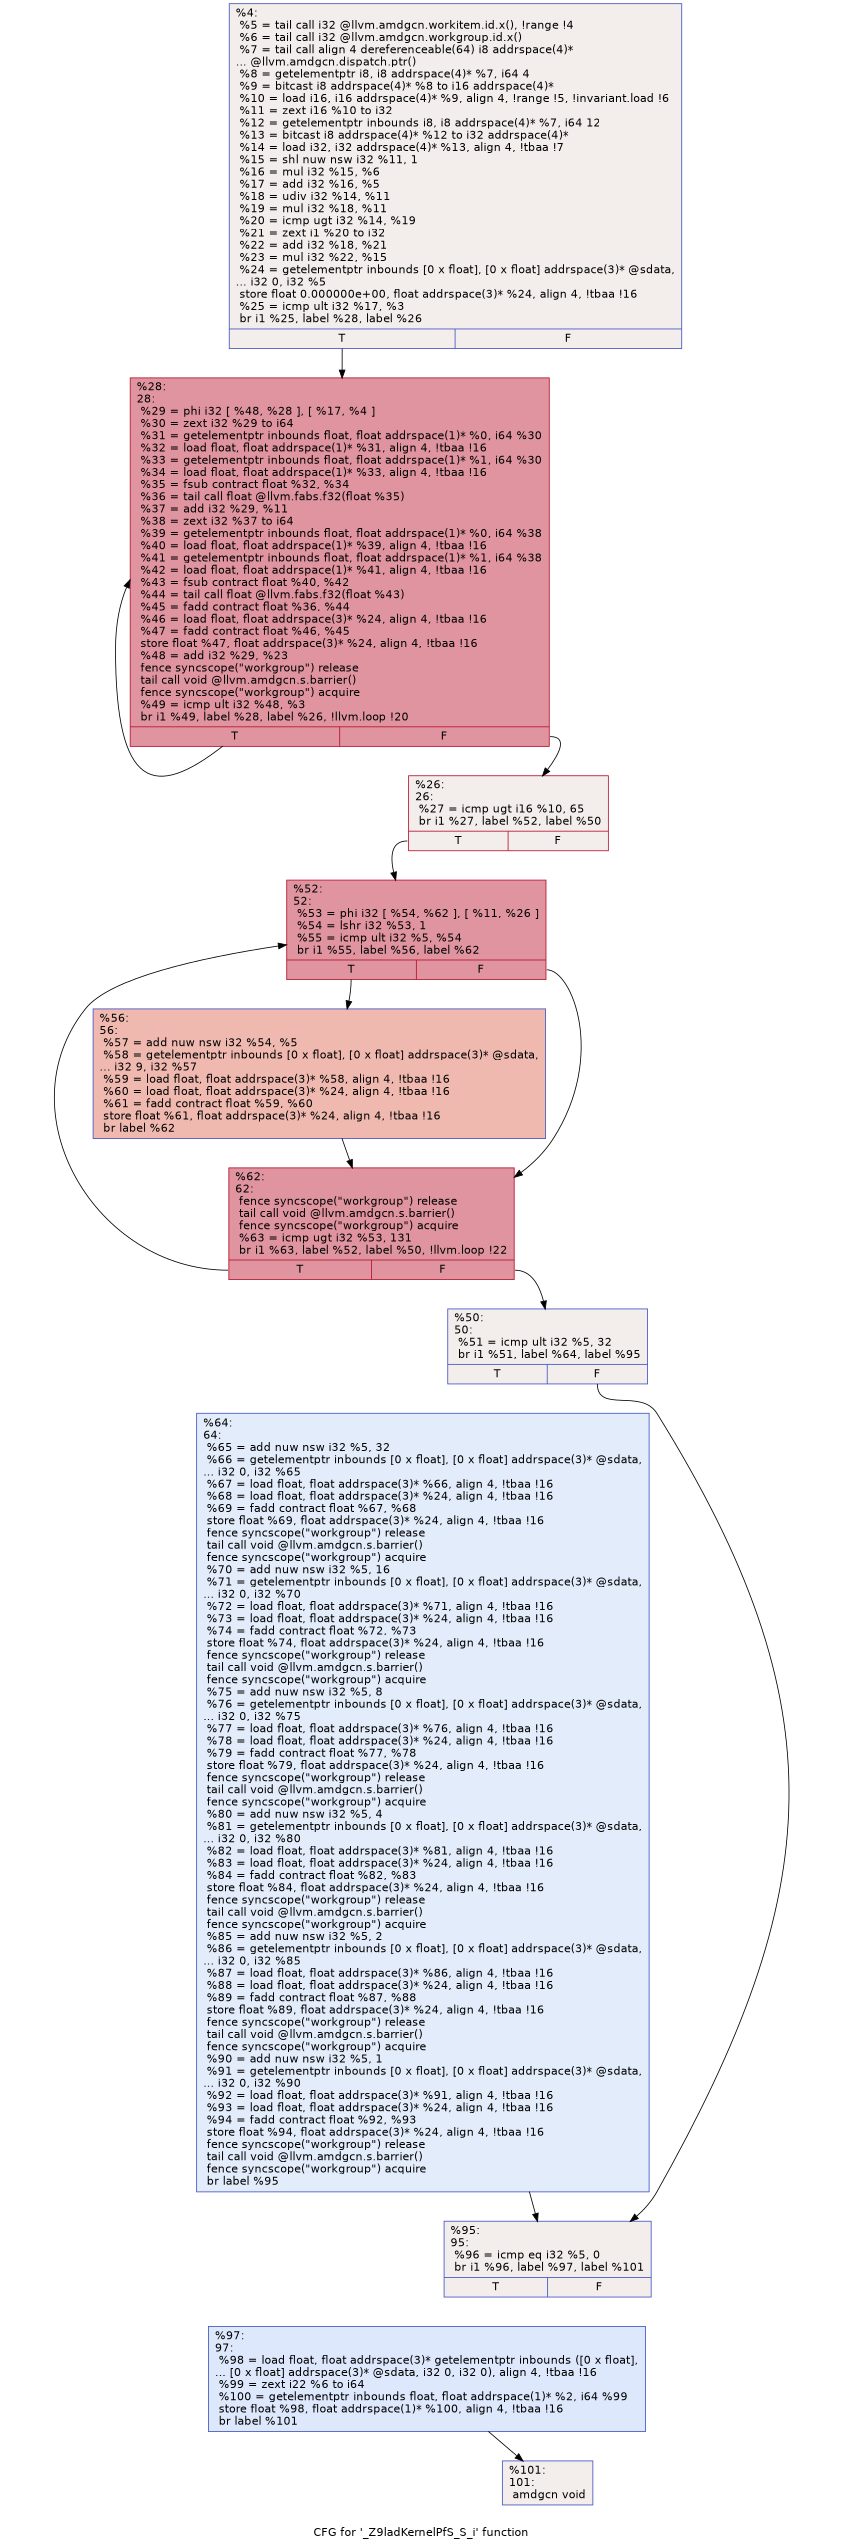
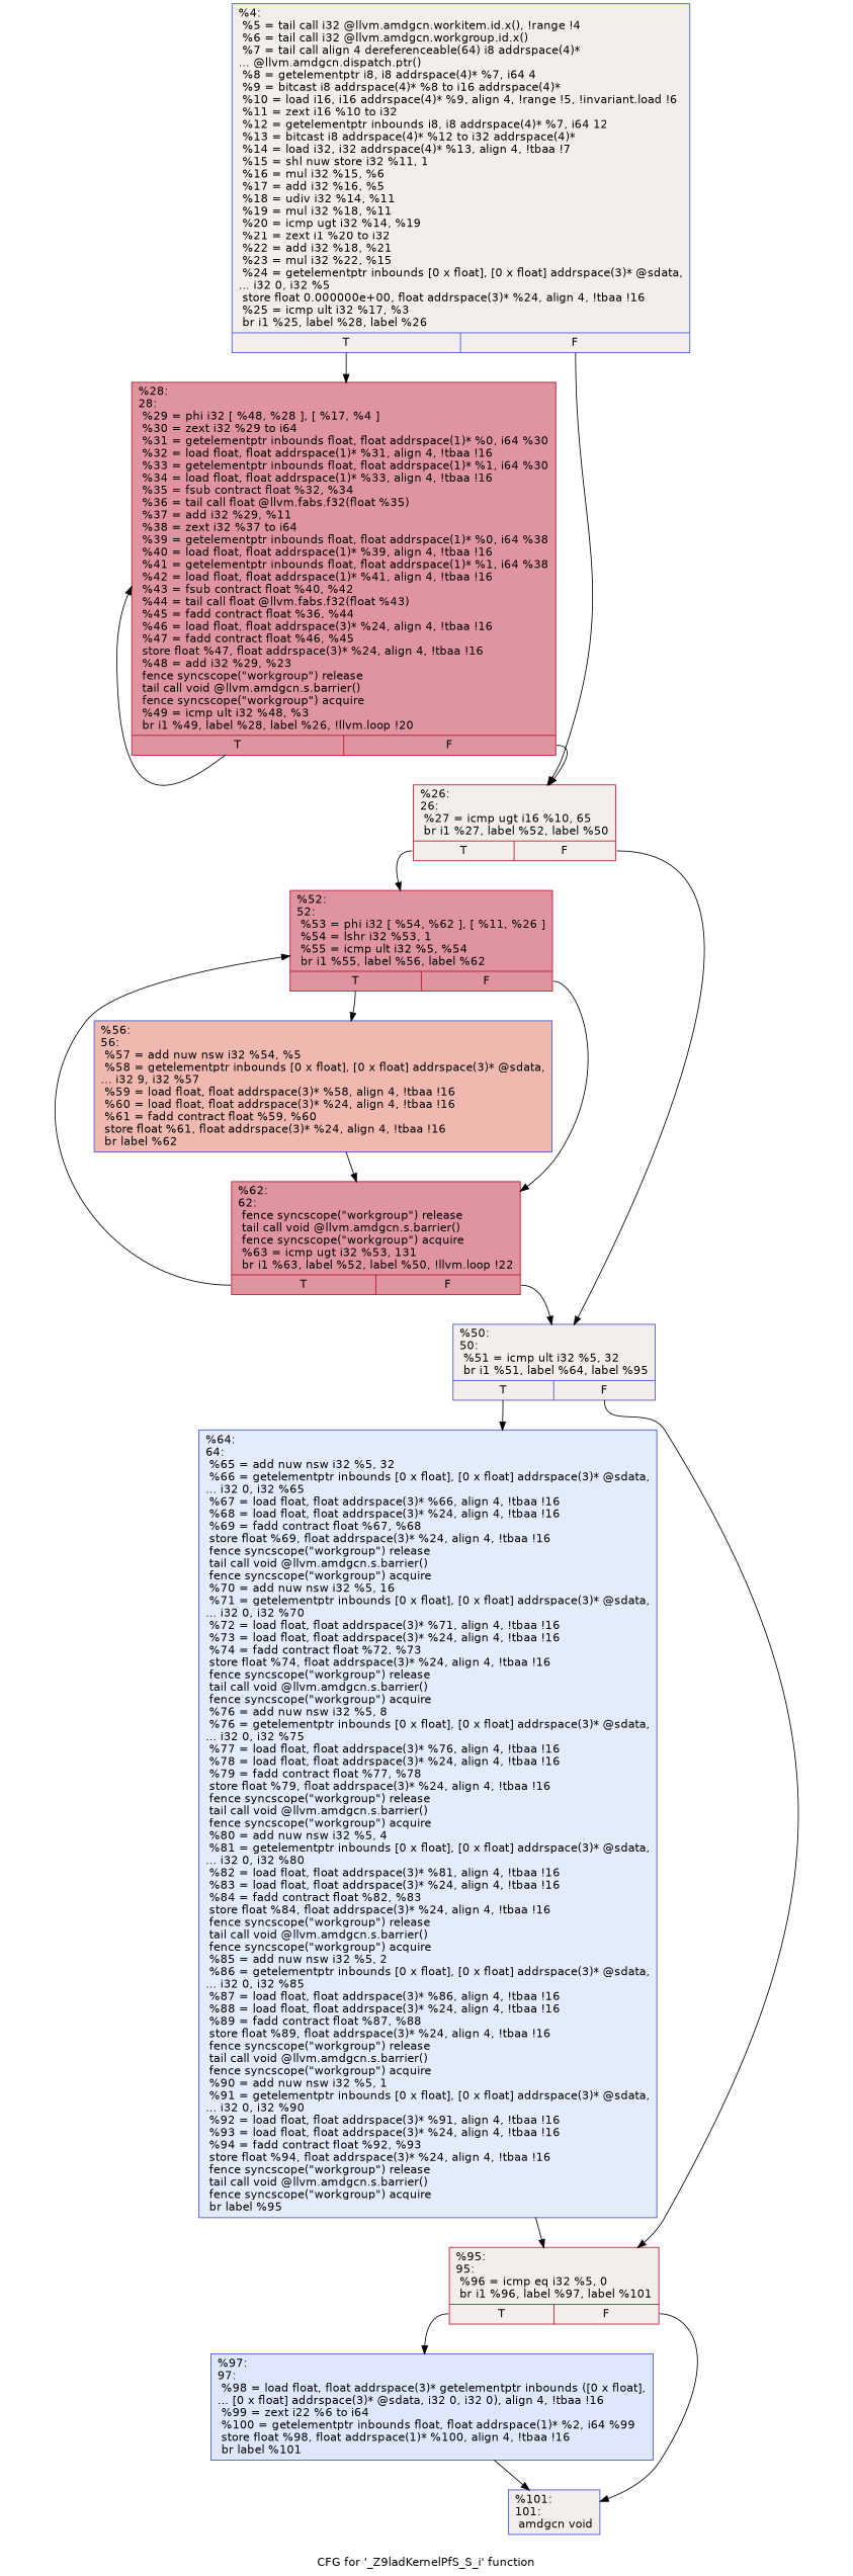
  digraph {
    fontname="DejaVu Sans"
    label="CFG for '_Z9ladKernelPfS_S_i' function"
    node [color="#3d50c3ff" fillcolor="#e3d9d370" fontname="DejaVu Sans" shape=record style=filled]
    edge [fontname="DejaVu Sans" tailport=s0]
-   n1 [label="{%4:\l  %5 = tail call i32 @llvm.amdgcn.workitem.id.x(), !range !4\l  %6 = tail call i32 @llvm.amdgcn.workgroup.id.x()\l  %7 = tail call align 4 dereferenceable(64) i8 addrspace(4)*\l... @llvm.amdgcn.dispatch.ptr()\l  %8 = getelementptr i8, i8 addrspace(4)* %7, i64 4\l  %9 = bitcast i8 addrspace(4)* %8 to i16 addrspace(4)*\l  %10 = load i16, i16 addrspace(4)* %9, align 4, !range !5, !invariant.load !6\l  %11 = zext i16 %10 to i32\l  %12 = getelementptr inbounds i8, i8 addrspace(4)* %7, i64 12\l  %13 = bitcast i8 addrspace(4)* %12 to i32 addrspace(4)*\l  %14 = load i32, i32 addrspace(4)* %13, align 4, !tbaa !7\l  %15 = shl nuw nsw i32 %11, 1\l  %16 = mul i32 %15, %6\l  %17 = add i32 %16, %5\l  %18 = udiv i32 %14, %11\l  %19 = mul i32 %18, %11\l  %20 = icmp ugt i32 %14, %19\l  %21 = zext i1 %20 to i32\l  %22 = add i32 %18, %21\l  %23 = mul i32 %22, %15\l  %24 = getelementptr inbounds [0 x float], [0 x float] addrspace(3)* @sdata,\l... i32 0, i32 %5\l  store float 0.000000e+00, float addrspace(3)* %24, align 4, !tbaa !16\l  %25 = icmp ult i32 %17, %3\l  br i1 %25, label %28, label %26\l|{<s0>T|<s1>F}}"]
+   n1 [label="{%4:\l  %5 = tail call i32 @llvm.amdgcn.workitem.id.x(), !range !4\l  %6 = tail call i32 @llvm.amdgcn.workgroup.id.x()\l  %7 = tail call align 4 dereferenceable(64) i8 addrspace(4)*\l... @llvm.amdgcn.dispatch.ptr()\l  %8 = getelementptr i8, i8 addrspace(4)* %7, i64 4\l  %9 = bitcast i8 addrspace(4)* %8 to i16 addrspace(4)*\l  %10 = load i16, i16 addrspace(4)* %9, align 4, !range !5, !invariant.load !6\l  %11 = zext i16 %10 to i32\l  %12 = getelementptr inbounds i8, i8 addrspace(4)* %7, i64 12\l  %13 = bitcast i8 addrspace(4)* %12 to i32 addrspace(4)*\l  %14 = load i32, i32 addrspace(4)* %13, align 4, !tbaa !7\l  %15 = shl nuw store i32 %11, 1\l  %16 = mul i32 %15, %6\l  %17 = add i32 %16, %5\l  %18 = udiv i32 %14, %11\l  %19 = mul i32 %18, %11\l  %20 = icmp ugt i32 %14, %19\l  %21 = zext i1 %20 to i32\l  %22 = add i32 %18, %21\l  %23 = mul i32 %22, %15\l  %24 = getelementptr inbounds [0 x float], [0 x float] addrspace(3)* @sdata,\l... i32 0, i32 %5\l  store float 0.000000e+00, float addrspace(3)* %24, align 4, !tbaa !16\l  %25 = icmp ult i32 %17, %3\l  br i1 %25, label %28, label %26\l|{<s0>T|<s1>F}}"]
    n2 [color="#b70d28ff" fillcolor="#b70d2870" label="{%28:\l28:                                               \l  %29 = phi i32 [ %48, %28 ], [ %17, %4 ]\l  %30 = zext i32 %29 to i64\l  %31 = getelementptr inbounds float, float addrspace(1)* %0, i64 %30\l  %32 = load float, float addrspace(1)* %31, align 4, !tbaa !16\l  %33 = getelementptr inbounds float, float addrspace(1)* %1, i64 %30\l  %34 = load float, float addrspace(1)* %33, align 4, !tbaa !16\l  %35 = fsub contract float %32, %34\l  %36 = tail call float @llvm.fabs.f32(float %35)\l  %37 = add i32 %29, %11\l  %38 = zext i32 %37 to i64\l  %39 = getelementptr inbounds float, float addrspace(1)* %0, i64 %38\l  %40 = load float, float addrspace(1)* %39, align 4, !tbaa !16\l  %41 = getelementptr inbounds float, float addrspace(1)* %1, i64 %38\l  %42 = load float, float addrspace(1)* %41, align 4, !tbaa !16\l  %43 = fsub contract float %40, %42\l  %44 = tail call float @llvm.fabs.f32(float %43)\l  %45 = fadd contract float %36, %44\l  %46 = load float, float addrspace(3)* %24, align 4, !tbaa !16\l  %47 = fadd contract float %46, %45\l  store float %47, float addrspace(3)* %24, align 4, !tbaa !16\l  %48 = add i32 %29, %23\l  fence syncscope(\"workgroup\") release\l  tail call void @llvm.amdgcn.s.barrier()\l  fence syncscope(\"workgroup\") acquire\l  %49 = icmp ult i32 %48, %3\l  br i1 %49, label %28, label %26, !llvm.loop !20\l|{<s0>T|<s1>F}}"]
    n3 [color="#b70d28ff" label="{%26:\l26:                                               \l  %27 = icmp ugt i16 %10, 65\l  br i1 %27, label %52, label %50\l|{<s0>T|<s1>F}}"]
    n4 [color="#b70d28ff" fillcolor="#b70d2870" label="{%52:\l52:                                               \l  %53 = phi i32 [ %54, %62 ], [ %11, %26 ]\l  %54 = lshr i32 %53, 1\l  %55 = icmp ult i32 %5, %54\l  br i1 %55, label %56, label %62\l|{<s0>T|<s1>F}}"]
    n5 [label="{%50:\l50:                                               \l  %51 = icmp ult i32 %5, 32\l  br i1 %51, label %64, label %95\l|{<s0>T|<s1>F}}"]
    n6 [fillcolor="#de614d70" label="{%56:\l56:                                               \l  %57 = add nuw nsw i32 %54, %5\l  %58 = getelementptr inbounds [0 x float], [0 x float] addrspace(3)* @sdata,\l... i32 9, i32 %57\l  %59 = load float, float addrspace(3)* %58, align 4, !tbaa !16\l  %60 = load float, float addrspace(3)* %24, align 4, !tbaa !16\l  %61 = fadd contract float %59, %60\l  store float %61, float addrspace(3)* %24, align 4, !tbaa !16\l  br label %62\l}"]
    n7 [color="#b70d28ff" fillcolor="#b70d2870" label="{%62:\l62:                                               \l  fence syncscope(\"workgroup\") release\l  tail call void @llvm.amdgcn.s.barrier()\l  fence syncscope(\"workgroup\") acquire\l  %63 = icmp ugt i32 %53, 131\l  br i1 %63, label %52, label %50, !llvm.loop !22\l|{<s0>T|<s1>F}}"]
-   n8 [fillcolor="#bfd3f670" label="{%64:\l64:                                               \l  %65 = add nuw nsw i32 %5, 32\l  %66 = getelementptr inbounds [0 x float], [0 x float] addrspace(3)* @sdata,\l... i32 0, i32 %65\l  %67 = load float, float addrspace(3)* %66, align 4, !tbaa !16\l  %68 = load float, float addrspace(3)* %24, align 4, !tbaa !16\l  %69 = fadd contract float %67, %68\l  store float %69, float addrspace(3)* %24, align 4, !tbaa !16\l  fence syncscope(\"workgroup\") release\l  tail call void @llvm.amdgcn.s.barrier()\l  fence syncscope(\"workgroup\") acquire\l  %70 = add nuw nsw i32 %5, 16\l  %71 = getelementptr inbounds [0 x float], [0 x float] addrspace(3)* @sdata,\l... i32 0, i32 %70\l  %72 = load float, float addrspace(3)* %71, align 4, !tbaa !16\l  %73 = load float, float addrspace(3)* %24, align 4, !tbaa !16\l  %74 = fadd contract float %72, %73\l  store float %74, float addrspace(3)* %24, align 4, !tbaa !16\l  fence syncscope(\"workgroup\") release\l  tail call void @llvm.amdgcn.s.barrier()\l  fence syncscope(\"workgroup\") acquire\l  %75 = add nuw nsw i32 %5, 8\l  %76 = getelementptr inbounds [0 x float], [0 x float] addrspace(3)* @sdata,\l... i32 0, i32 %75\l  %77 = load float, float addrspace(3)* %76, align 4, !tbaa !16\l  %78 = load float, float addrspace(3)* %24, align 4, !tbaa !16\l  %79 = fadd contract float %77, %78\l  store float %79, float addrspace(3)* %24, align 4, !tbaa !16\l  fence syncscope(\"workgroup\") release\l  tail call void @llvm.amdgcn.s.barrier()\l  fence syncscope(\"workgroup\") acquire\l  %80 = add nuw nsw i32 %5, 4\l  %81 = getelementptr inbounds [0 x float], [0 x float] addrspace(3)* @sdata,\l... i32 0, i32 %80\l  %82 = load float, float addrspace(3)* %81, align 4, !tbaa !16\l  %83 = load float, float addrspace(3)* %24, align 4, !tbaa !16\l  %84 = fadd contract float %82, %83\l  store float %84, float addrspace(3)* %24, align 4, !tbaa !16\l  fence syncscope(\"workgroup\") release\l  tail call void @llvm.amdgcn.s.barrier()\l  fence syncscope(\"workgroup\") acquire\l  %85 = add nuw nsw i32 %5, 2\l  %86 = getelementptr inbounds [0 x float], [0 x float] addrspace(3)* @sdata,\l... i32 0, i32 %85\l  %87 = load float, float addrspace(3)* %86, align 4, !tbaa !16\l  %88 = load float, float addrspace(3)* %24, align 4, !tbaa !16\l  %89 = fadd contract float %87, %88\l  store float %89, float addrspace(3)* %24, align 4, !tbaa !16\l  fence syncscope(\"workgroup\") release\l  tail call void @llvm.amdgcn.s.barrier()\l  fence syncscope(\"workgroup\") acquire\l  %90 = add nuw nsw i32 %5, 1\l  %91 = getelementptr inbounds [0 x float], [0 x float] addrspace(3)* @sdata,\l... i32 0, i32 %90\l  %92 = load float, float addrspace(3)* %91, align 4, !tbaa !16\l  %93 = load float, float addrspace(3)* %24, align 4, !tbaa !16\l  %94 = fadd contract float %92, %93\l  store float %94, float addrspace(3)* %24, align 4, !tbaa !16\l  fence syncscope(\"workgroup\") release\l  tail call void @llvm.amdgcn.s.barrier()\l  fence syncscope(\"workgroup\") acquire\l  br label %95\l}"]
-   n9 [label="{%95:\l95:                                               \l  %96 = icmp eq i32 %5, 0\l  br i1 %96, label %97, label %101\l|{<s0>T|<s1>F}}"]
+   n8 [fillcolor="#bfd3f670" label="{%64:\l64:                                               \l  %65 = add nuw nsw i32 %5, 32\l  %66 = getelementptr inbounds [0 x float], [0 x float] addrspace(3)* @sdata,\l... i32 0, i32 %65\l  %67 = load float, float addrspace(3)* %66, align 4, !tbaa !16\l  %68 = load float, float addrspace(3)* %24, align 4, !tbaa !16\l  %69 = fadd contract float %67, %68\l  store float %69, float addrspace(3)* %24, align 4, !tbaa !16\l  fence syncscope(\"workgroup\") release\l  tail call void @llvm.amdgcn.s.barrier()\l  fence syncscope(\"workgroup\") acquire\l  %70 = add nuw nsw i32 %5, 16\l  %71 = getelementptr inbounds [0 x float], [0 x float] addrspace(3)* @sdata,\l... i32 0, i32 %70\l  %72 = load float, float addrspace(3)* %71, align 4, !tbaa !16\l  %73 = load float, float addrspace(3)* %24, align 4, !tbaa !16\l  %74 = fadd contract float %72, %73\l  store float %74, float addrspace(3)* %24, align 4, !tbaa !16\l  fence syncscope(\"workgroup\") release\l  tail call void @llvm.amdgcn.s.barrier()\l  fence syncscope(\"workgroup\") acquire\l  %76 = add nuw nsw i32 %5, 8\l  %76 = getelementptr inbounds [0 x float], [0 x float] addrspace(3)* @sdata,\l... i32 0, i32 %75\l  %77 = load float, float addrspace(3)* %76, align 4, !tbaa !16\l  %78 = load float, float addrspace(3)* %24, align 4, !tbaa !16\l  %79 = fadd contract float %77, %78\l  store float %79, float addrspace(3)* %24, align 4, !tbaa !16\l  fence syncscope(\"workgroup\") release\l  tail call void @llvm.amdgcn.s.barrier()\l  fence syncscope(\"workgroup\") acquire\l  %80 = add nuw nsw i32 %5, 4\l  %81 = getelementptr inbounds [0 x float], [0 x float] addrspace(3)* @sdata,\l... i32 0, i32 %80\l  %82 = load float, float addrspace(3)* %81, align 4, !tbaa !16\l  %83 = load float, float addrspace(3)* %24, align 4, !tbaa !16\l  %84 = fadd contract float %82, %83\l  store float %84, float addrspace(3)* %24, align 4, !tbaa !16\l  fence syncscope(\"workgroup\") release\l  tail call void @llvm.amdgcn.s.barrier()\l  fence syncscope(\"workgroup\") acquire\l  %85 = add nuw nsw i32 %5, 2\l  %86 = getelementptr inbounds [0 x float], [0 x float] addrspace(3)* @sdata,\l... i32 0, i32 %85\l  %87 = load float, float addrspace(3)* %86, align 4, !tbaa !16\l  %88 = load float, float addrspace(3)* %24, align 4, !tbaa !16\l  %89 = fadd contract float %87, %88\l  store float %89, float addrspace(3)* %24, align 4, !tbaa !16\l  fence syncscope(\"workgroup\") release\l  tail call void @llvm.amdgcn.s.barrier()\l  fence syncscope(\"workgroup\") acquire\l  %90 = add nuw nsw i32 %5, 1\l  %91 = getelementptr inbounds [0 x float], [0 x float] addrspace(3)* @sdata,\l... i32 0, i32 %90\l  %92 = load float, float addrspace(3)* %91, align 4, !tbaa !16\l  %93 = load float, float addrspace(3)* %24, align 4, !tbaa !16\l  %94 = fadd contract float %92, %93\l  store float %94, float addrspace(3)* %24, align 4, !tbaa !16\l  fence syncscope(\"workgroup\") release\l  tail call void @llvm.amdgcn.s.barrier()\l  fence syncscope(\"workgroup\") acquire\l  br label %95\l}"]
+   n9 [color="#b70d28ff" label="{%95:\l95:                                               \l  %96 = icmp eq i32 %5, 0\l  br i1 %96, label %97, label %101\l|{<s0>T|<s1>F}}"]
    n10 [fillcolor="#b2ccfb70" label="{%97:\l97:                                               \l  %98 = load float, float addrspace(3)* getelementptr inbounds ([0 x float],\l... [0 x float] addrspace(3)* @sdata, i32 0, i32 0), align 4, !tbaa !16\l  %99 = zext i22 %6 to i64\l  %100 = getelementptr inbounds float, float addrspace(1)* %2, i64 %99\l  store float %98, float addrspace(1)* %100, align 4, !tbaa !16\l  br label %101\l}"]
    n11 [label="{%101:\l101:                                              \l  amdgcn void\l}"]
    n1 -> n2
+   n1 -> n3 [tailport=s1]
    n2 -> n2
    n2 -> n3 [tailport=s1]
    n3 -> n4
+   n3 -> n5 [tailport=s1]
    n4 -> n6
    n4 -> n7 [tailport=s1]
+   n5 -> n8
    n5 -> n9 [tailport=s1]
    n6 -> n7
    n7 -> n4
    n7 -> n5 [tailport=s1]
    n8 -> n9
+   n9 -> n10
+   n9 -> n11 [tailport=s1]
    n10 -> n11
  }
